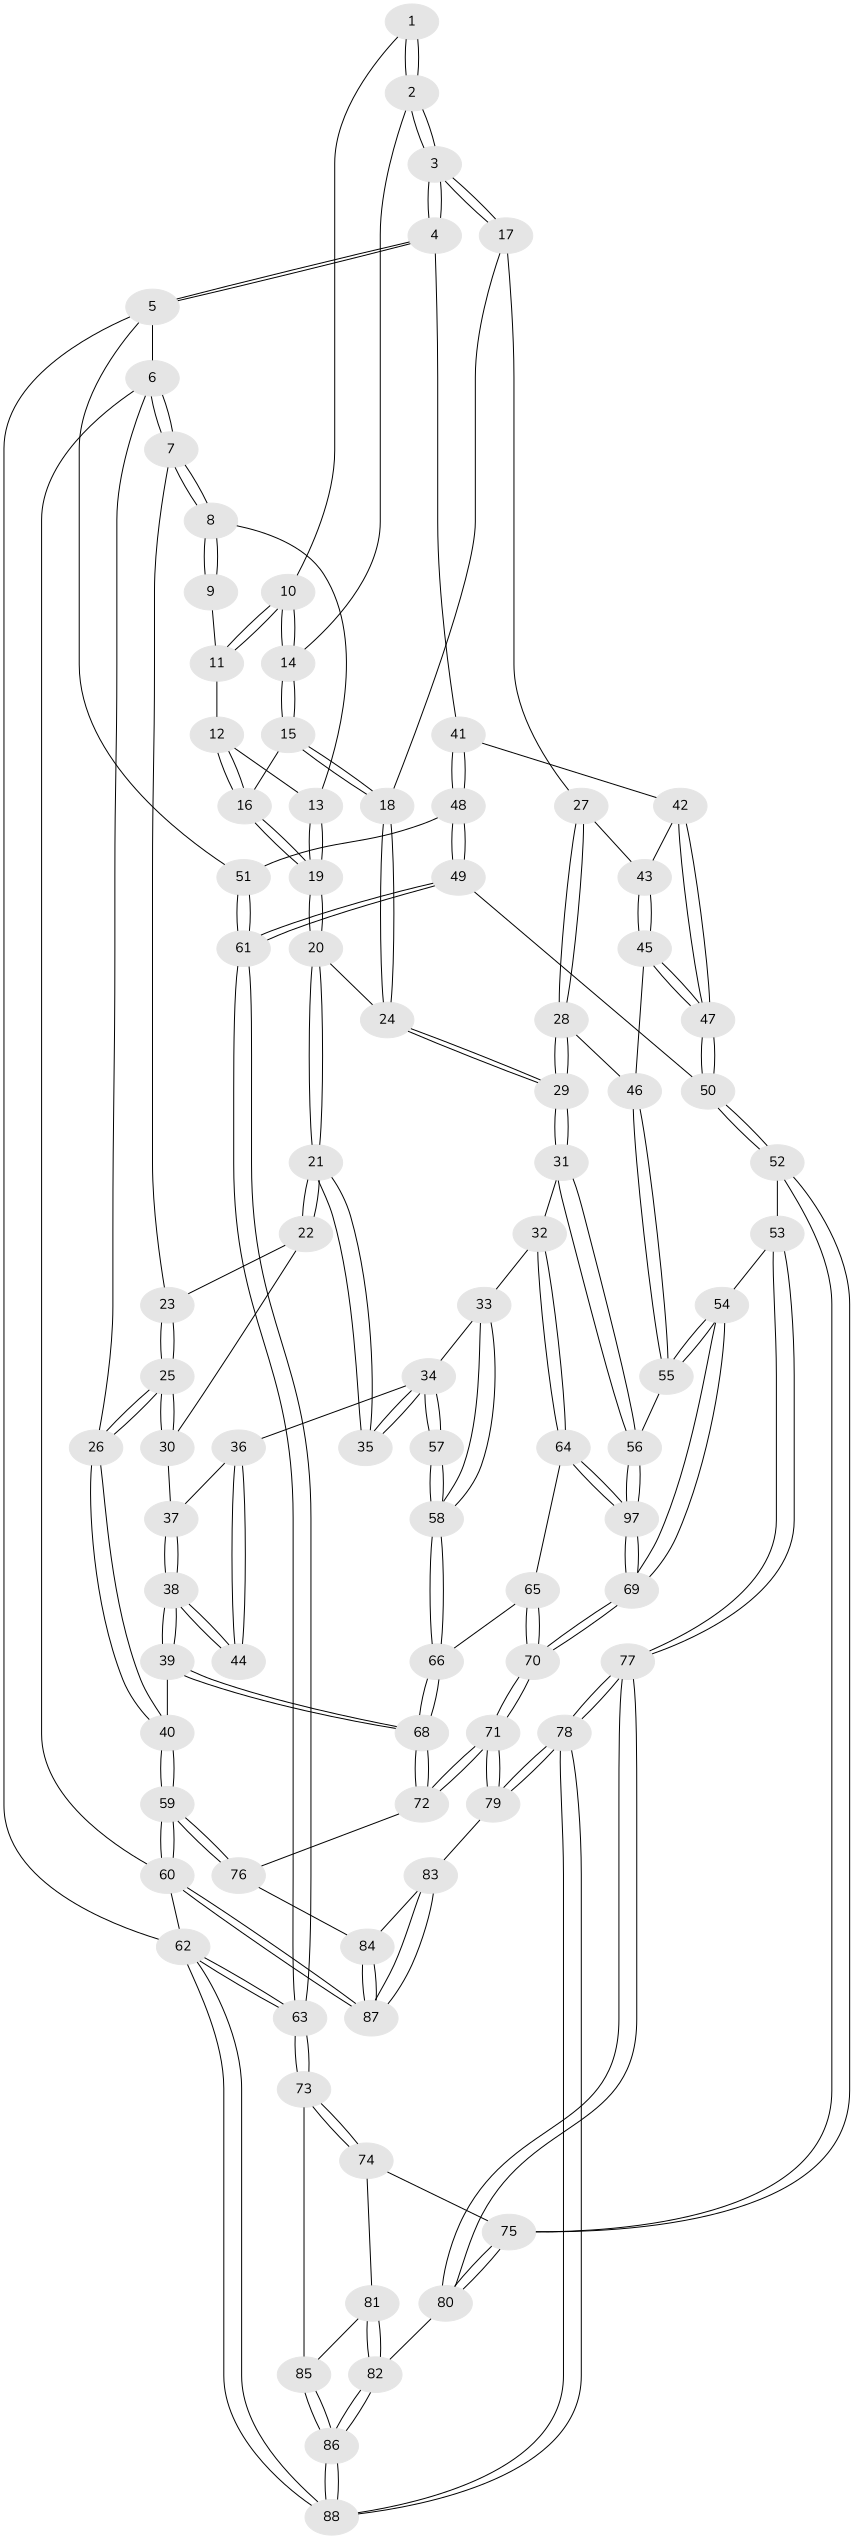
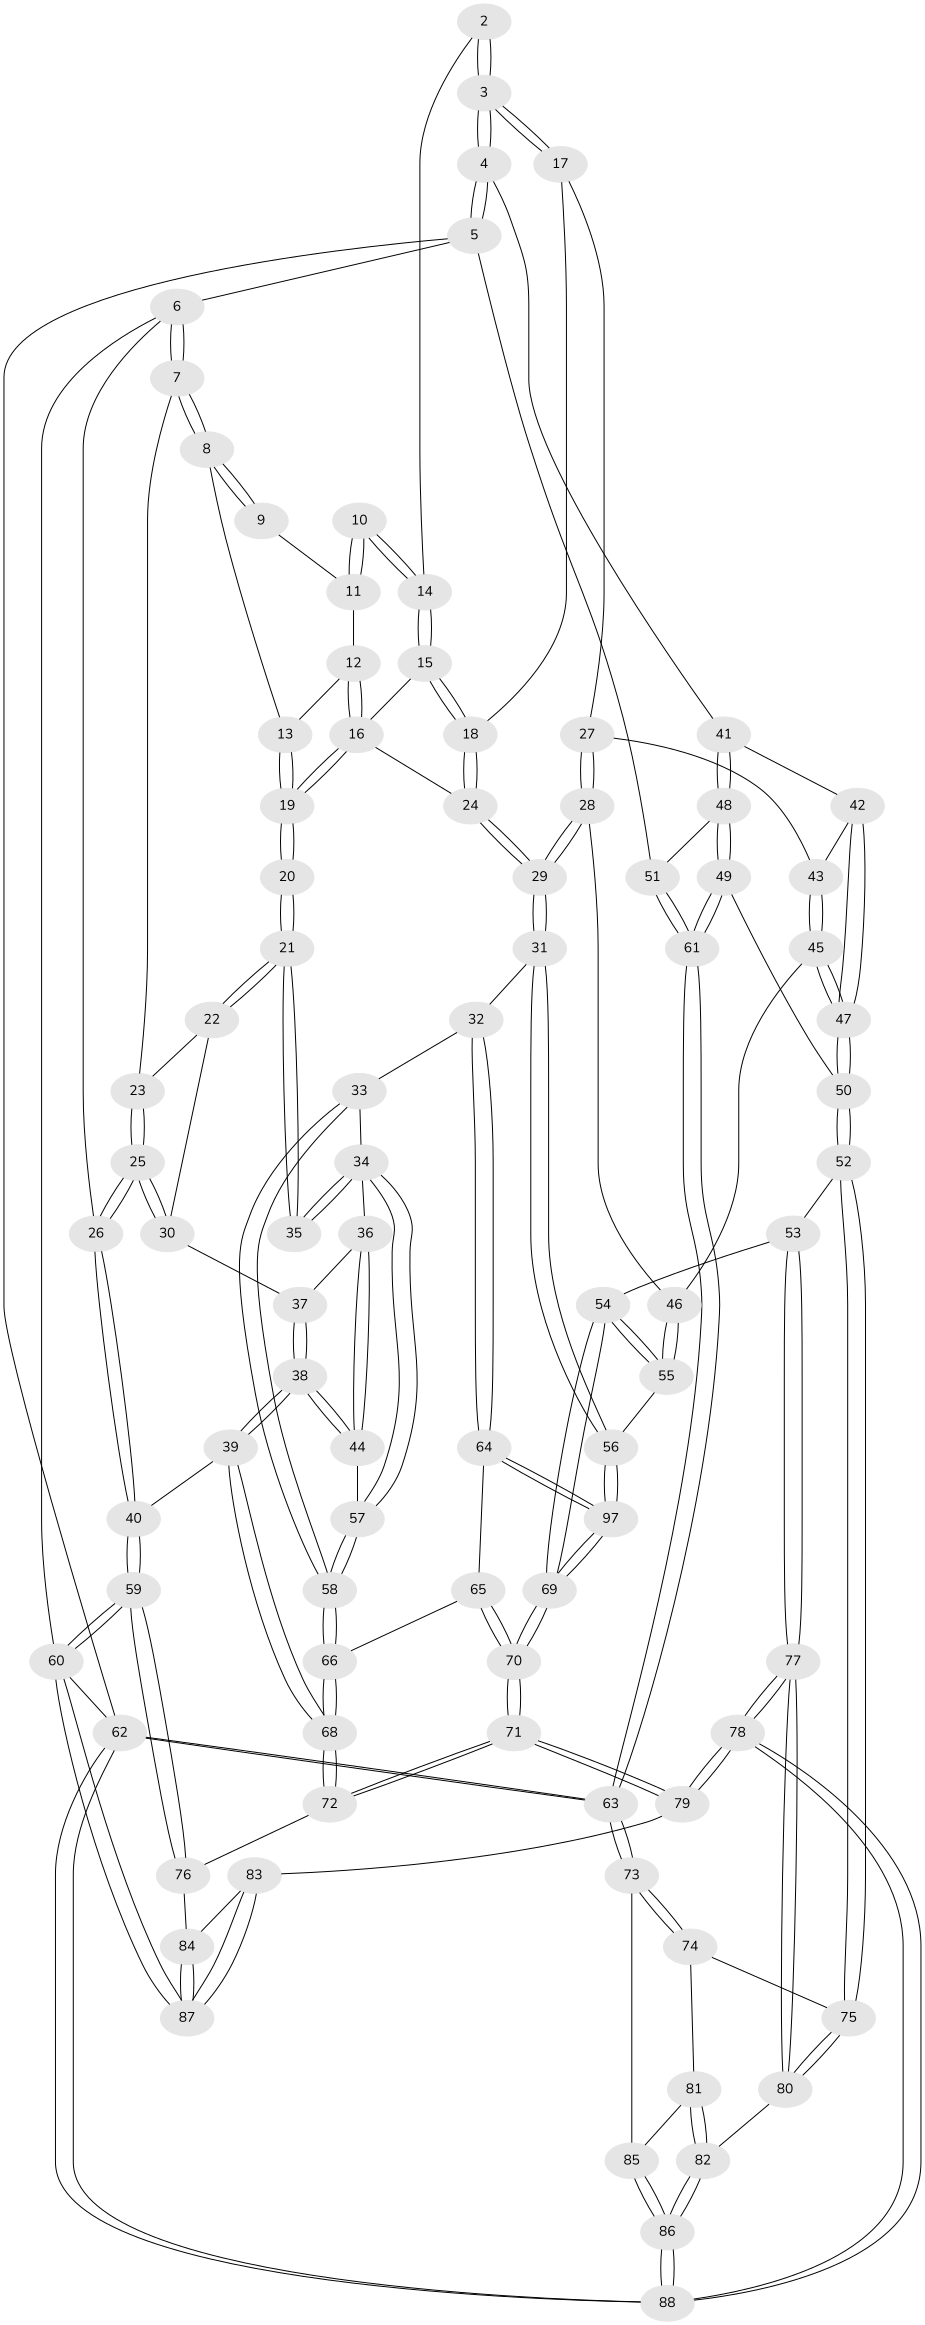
  graph {
    fontname=Nunito
    node [color=gray90 fontname=Nunito style=filled]
    edge [fontname=Nunito]
-   1
    2
    10
    3
    14
    11
    4
    17
    15
    5
    41
    18
    27
    6
    51
    62
    42
    48
    7
    26
    60
    61
    63
    88
    8
    23
    40
    87
    9
    13
    25
    19
    12
    16
    20
    24
    28
    43
    29
    21
    22
    35
    30
    37
    31
    59
    46
    45
    55
    32
    56
    38
    33
    64
    n55 [label=97]
    34
    58
    65
    57
    36
    66
    44
    39
    68
    72
    76
    47
    49
    50
    52
    53
    75
    54
    77
    80
    69
    78
    70
    84
    73
    74
    85
    71
    79
    83
    81
    86
    82
-   1 -- 2
-   1 -- 2
-   1 -- 10
    2 -- 3
    2 -- 3
    2 -- 14
    10 -- 14
    10 -- 14
    10 -- 11
    10 -- 11
    3 -- 4
    3 -- 4
    3 -- 17
    3 -- 17
    14 -- 15
    14 -- 15
    11 -- 12
    4 -- 5
    4 -- 5
    4 -- 41
    17 -- 18
    17 -- 27
    15 -- 18
    15 -- 18
    15 -- 16
    5 -- 6
    5 -- 51
    5 -- 62
    41 -- 42
    41 -- 48
    41 -- 48
    18 -- 24
    18 -- 24
    27 -- 28
    27 -- 28
    27 -- 43
    6 -- 7
    6 -- 7
    6 -- 26
    6 -- 60
    51 -- 61
    51 -- 61
    62 -- 63
    62 -- 63
    62 -- 88
    62 -- 88
    42 -- 43
    42 -- 47
    42 -- 47
    48 -- 51
    48 -- 49
    48 -- 49
    7 -- 8
    7 -- 8
    7 -- 23
    26 -- 40
    26 -- 40
    60 -- 62
    60 -- 87
    60 -- 87
    61 -- 63
    61 -- 63
    63 -- 73
    63 -- 73
    8 -- 9
    8 -- 9
    8 -- 13
    23 -- 25
    23 -- 25
    40 -- 59
    40 -- 59
    9 -- 11
    13 -- 19
    13 -- 19
    25 -- 26
    25 -- 26
    25 -- 30
    25 -- 30
    19 -- 20
    19 -- 20
    12 -- 13
    12 -- 16
    12 -- 16
    16 -- 19
    16 -- 19
-   20 -- 24
+   16 -- 24
    20 -- 21
    20 -- 21
    24 -- 29
    24 -- 29
    28 -- 29
    28 -- 29
    28 -- 46
    43 -- 45
    43 -- 45
    29 -- 31
    29 -- 31
    21 -- 22
    21 -- 22
    21 -- 35
    21 -- 35
    22 -- 23
    22 -- 30
    30 -- 37
    37 -- 38
    37 -- 38
    31 -- 32
    31 -- 56
    31 -- 56
    59 -- 60
    59 -- 60
    59 -- 76
    59 -- 76
    46 -- 55
    46 -- 55
    45 -- 46
    45 -- 47
    45 -- 47
    55 -- 56
    32 -- 33
    32 -- 64
    32 -- 64
    56 -- n55
    56 -- n55
    38 -- 44
    38 -- 44
    38 -- 39
    38 -- 39
    33 -- 34
    33 -- 58
    33 -- 58
    64 -- n55
    64 -- n55
    64 -- 65
    n55 -- 69
    n55 -- 69
    34 -- 35
    34 -- 35
    34 -- 57
    34 -- 57
    34 -- 36
    58 -- 66
    58 -- 66
    65 -- 66
    65 -- 70
    65 -- 70
    57 -- 58
    57 -- 58
    36 -- 37
    36 -- 44
    36 -- 44
    66 -- 68
    66 -- 68
+   44 -- 57
    39 -- 40
    39 -- 68
    39 -- 68
    68 -- 72
    68 -- 72
    72 -- 76
    76 -- 84
    47 -- 50
    47 -- 50
    49 -- 61
    49 -- 61
    49 -- 50
    50 -- 52
    50 -- 52
    52 -- 53
    52 -- 75
    52 -- 75
    53 -- 54
    53 -- 77
    53 -- 77
    75 -- 80
    75 -- 80
    54 -- 55
    54 -- 55
    54 -- 69
    54 -- 69
    77 -- 80
    77 -- 80
    77 -- 78
    77 -- 78
    80 -- 82
    69 -- 70
    69 -- 70
    78 -- 88
    78 -- 88
    78 -- 79
    78 -- 79
    70 -- 71
    70 -- 71
    84 -- 87
    84 -- 87
    73 -- 74
    73 -- 74
    73 -- 85
    74 -- 75
    74 -- 81
    85 -- 86
    85 -- 86
    71 -- 72
    71 -- 72
    71 -- 79
    71 -- 79
    79 -- 83
    83 -- 87
    83 -- 87
    83 -- 84
    81 -- 85
    81 -- 82
    81 -- 82
    86 -- 88
    86 -- 88
    82 -- 86
    82 -- 86
  }
